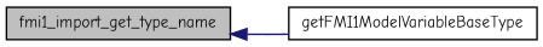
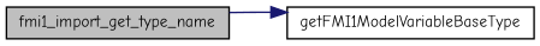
  digraph {
    rankdir=LR
    fontname="Comic Neue"
    node [color=black fontname="Comic Neue" fontsize=10 shape=record style=filled]
    n1 [fillcolor=grey75 fontcolor=black height=0.2 label=fmi1_import_get_type_name width=0.4]
    n2 [fillcolor=white height=0.2 label=getFMI1ModelVariableBaseType width=0.4]
-   n1 -> n2 [color=midnightblue dir=back fontname="Comic Neue" fontsize=10 labelfontname=Helvetica labelfontsize=10 style=solid]
+   n2 -> n1 [color=midnightblue dir=back fontname="Comic Neue" fontsize=10 labelfontname=Helvetica labelfontsize=10 style=solid]
  }
